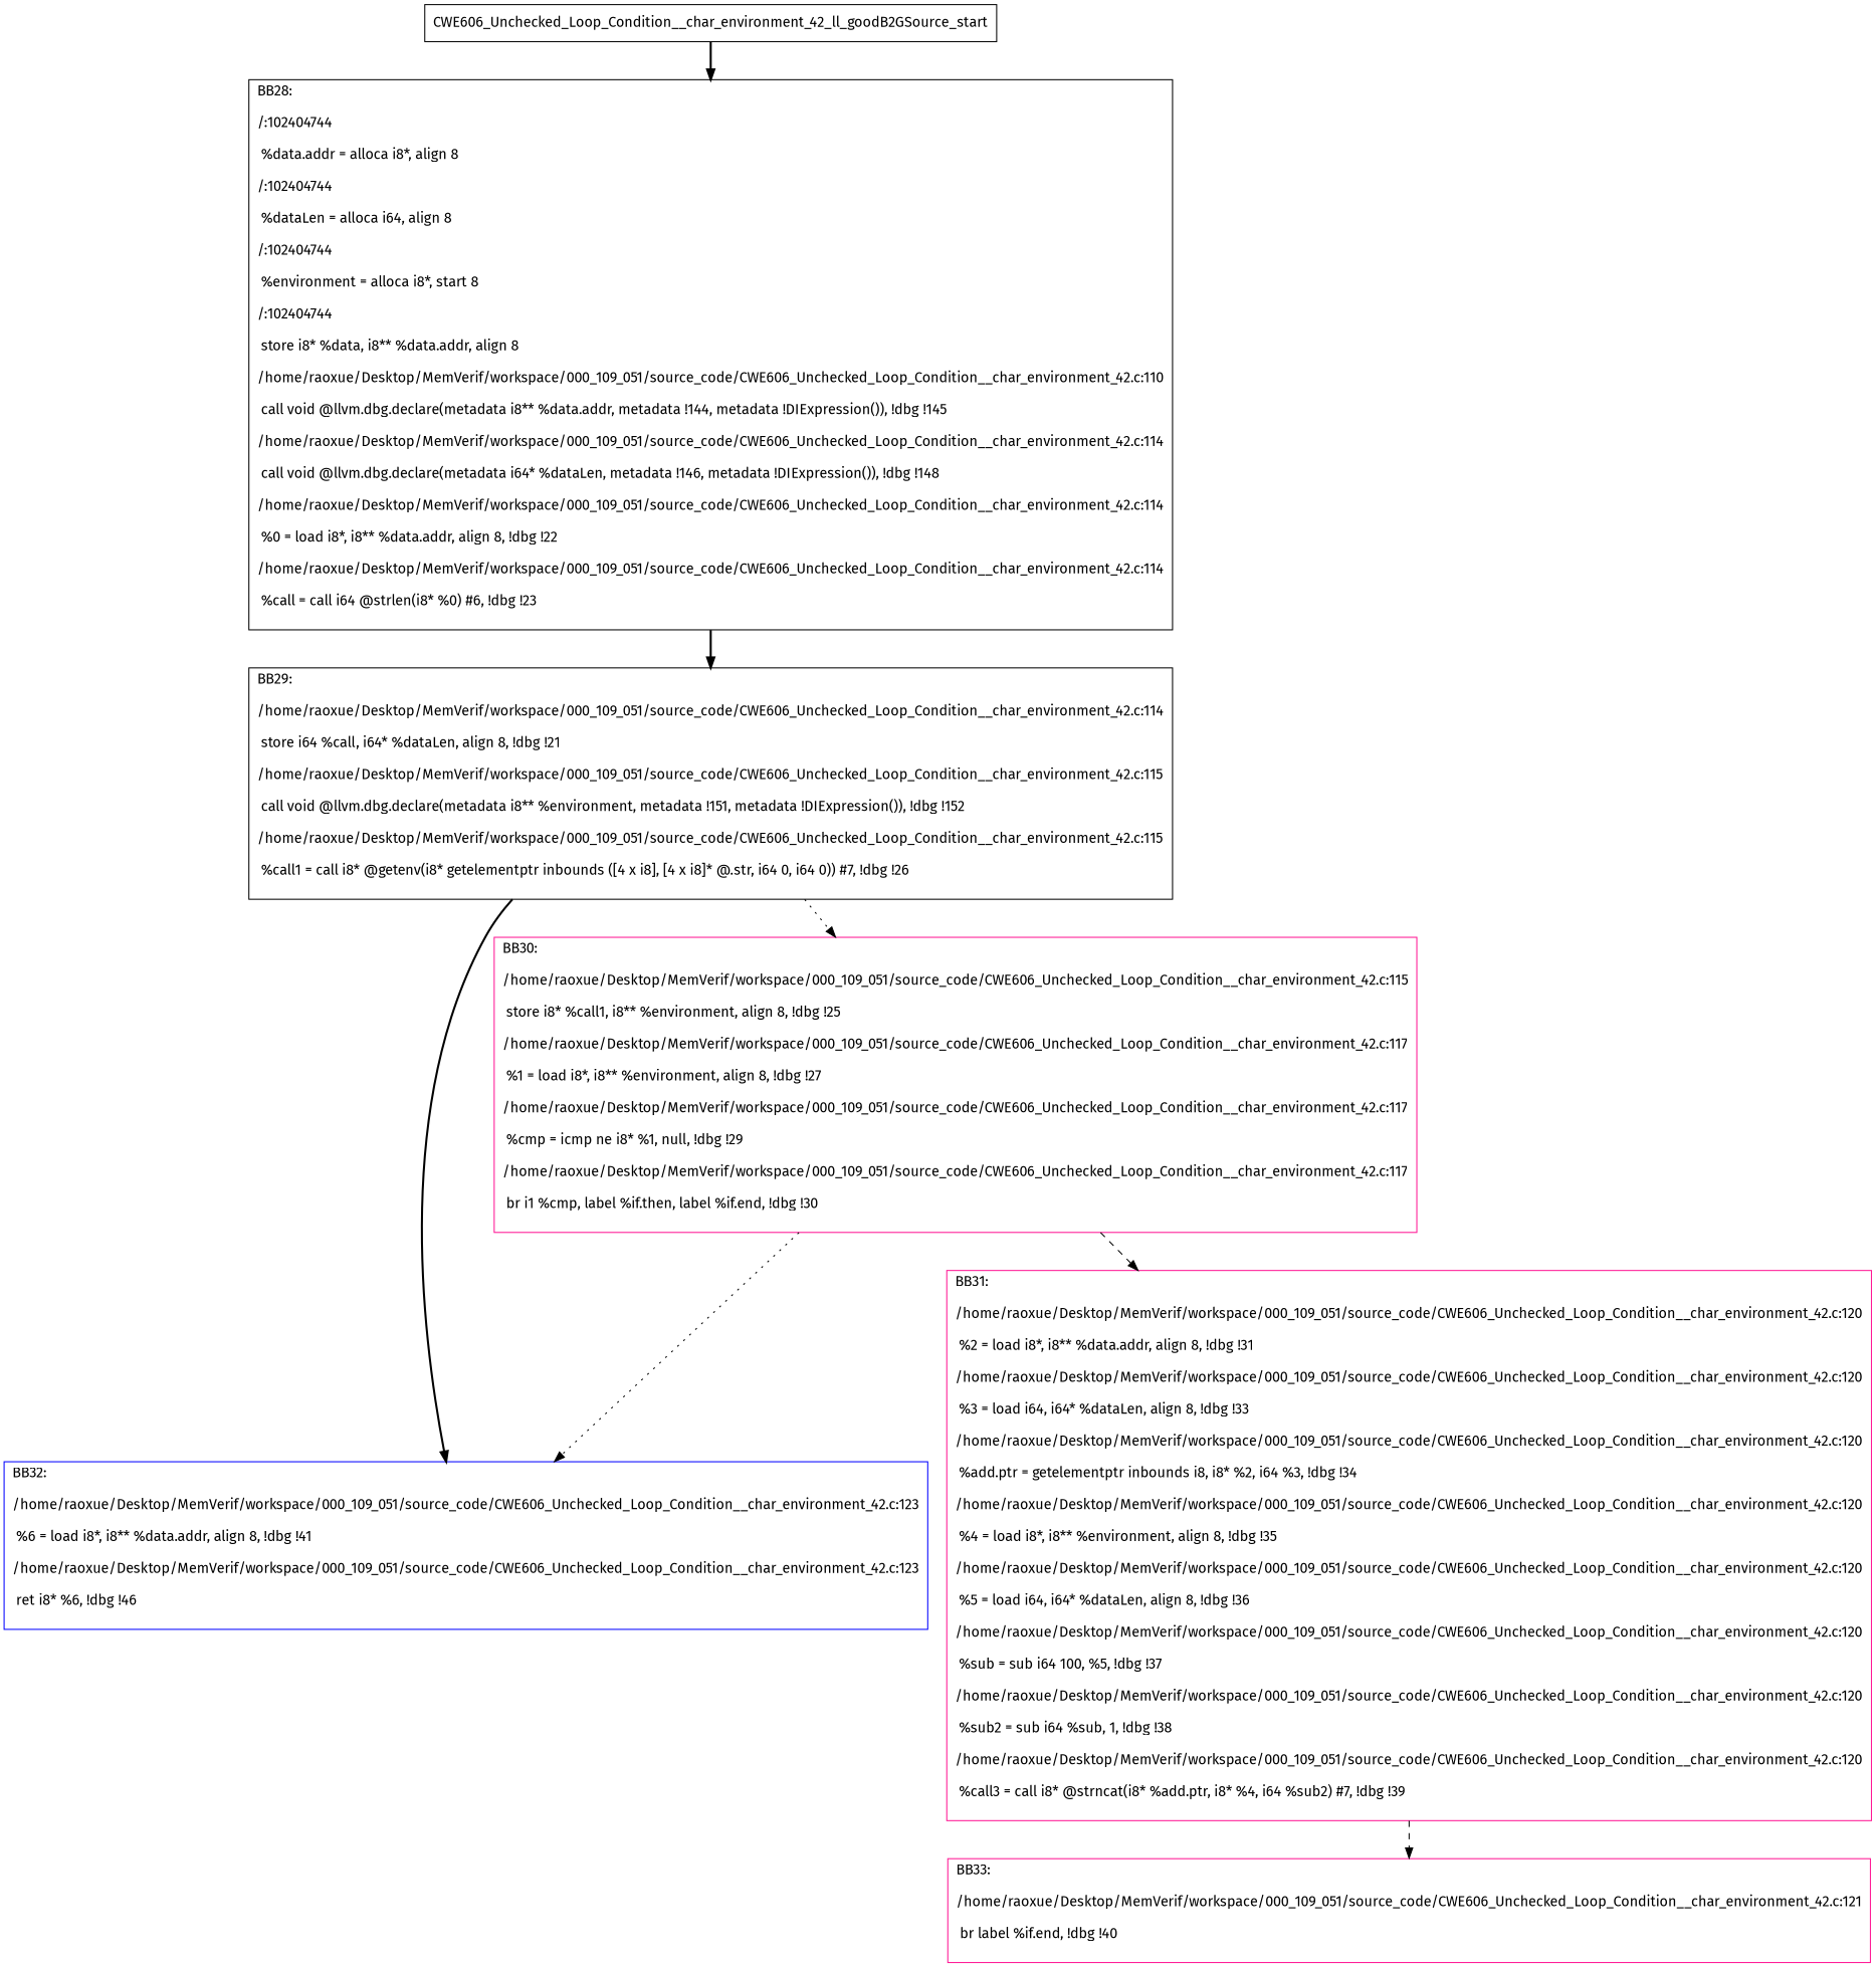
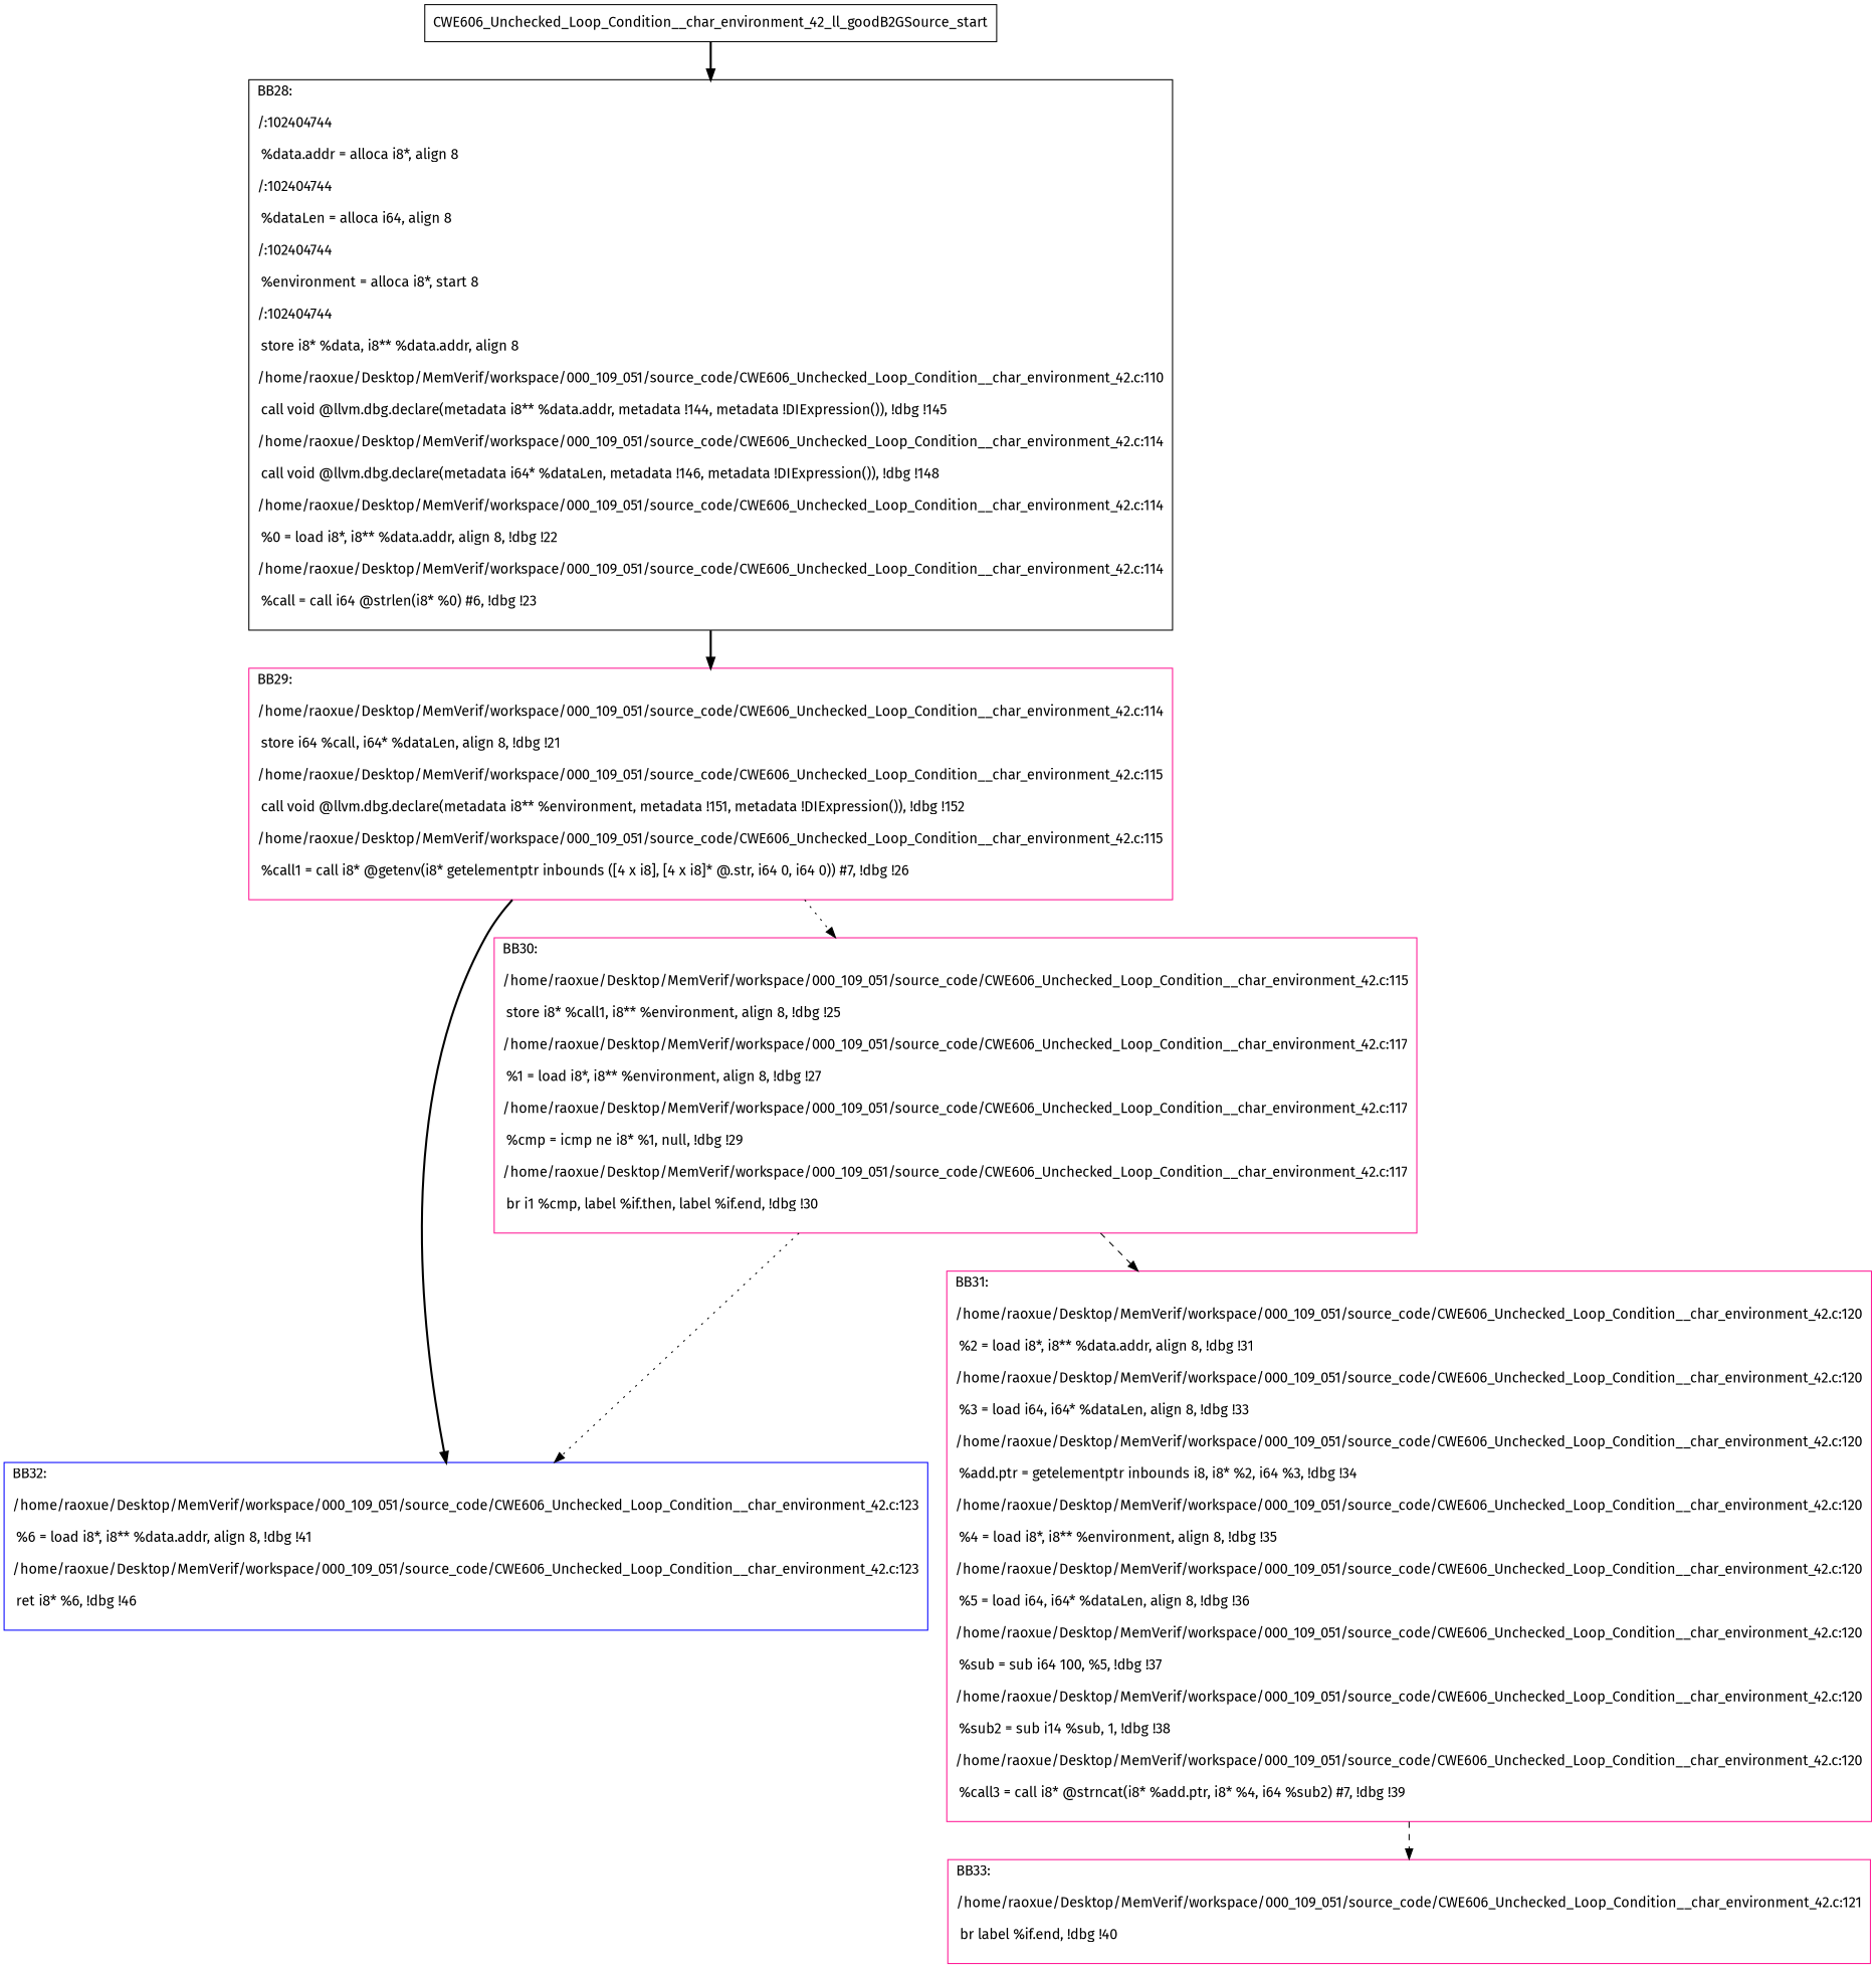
  digraph {
    fontname="Fira Sans"
    node [color=black fontname="Fira Sans" shape=record]
    edge [fontname="Fira Sans" style=bold]
    n1 [label="{CWE606_Unchecked_Loop_Condition__char_environment_42_ll_goodB2GSource_start}"]
    n2 [label="{BB28:\l\l/:102404744\l\n  %data.addr = alloca i8*, align 8\l\n/:102404744\l\n  %dataLen = alloca i64, align 8\l\n/:102404744\l\n  %environment = alloca i8*, start 8\l\n/:102404744\l\n  store i8* %data, i8** %data.addr, align 8\l\n/home/raoxue/Desktop/MemVerif/workspace/000_109_051/source_code/CWE606_Unchecked_Loop_Condition__char_environment_42.c:110\l\n  call void @llvm.dbg.declare(metadata i8** %data.addr, metadata !144, metadata !DIExpression()), !dbg !145\l\n/home/raoxue/Desktop/MemVerif/workspace/000_109_051/source_code/CWE606_Unchecked_Loop_Condition__char_environment_42.c:114\l\n  call void @llvm.dbg.declare(metadata i64* %dataLen, metadata !146, metadata !DIExpression()), !dbg !148\l\n/home/raoxue/Desktop/MemVerif/workspace/000_109_051/source_code/CWE606_Unchecked_Loop_Condition__char_environment_42.c:114\l\n  %0 = load i8*, i8** %data.addr, align 8, !dbg !22\l\n/home/raoxue/Desktop/MemVerif/workspace/000_109_051/source_code/CWE606_Unchecked_Loop_Condition__char_environment_42.c:114\l\n  %call = call i64 @strlen(i8* %0) #6, !dbg !23\l\n}"]
-   n3 [label="{BB29:\l\l/home/raoxue/Desktop/MemVerif/workspace/000_109_051/source_code/CWE606_Unchecked_Loop_Condition__char_environment_42.c:114\l\n  store i64 %call, i64* %dataLen, align 8, !dbg !21\l\n/home/raoxue/Desktop/MemVerif/workspace/000_109_051/source_code/CWE606_Unchecked_Loop_Condition__char_environment_42.c:115\l\n  call void @llvm.dbg.declare(metadata i8** %environment, metadata !151, metadata !DIExpression()), !dbg !152\l\n/home/raoxue/Desktop/MemVerif/workspace/000_109_051/source_code/CWE606_Unchecked_Loop_Condition__char_environment_42.c:115\l\n  %call1 = call i8* @getenv(i8* getelementptr inbounds ([4 x i8], [4 x i8]* @.str, i64 0, i64 0)) #7, !dbg !26\l\n}"]
+   n3 [color=deeppink label="{BB29:\l\l/home/raoxue/Desktop/MemVerif/workspace/000_109_051/source_code/CWE606_Unchecked_Loop_Condition__char_environment_42.c:114\l\n  store i64 %call, i64* %dataLen, align 8, !dbg !21\l\n/home/raoxue/Desktop/MemVerif/workspace/000_109_051/source_code/CWE606_Unchecked_Loop_Condition__char_environment_42.c:115\l\n  call void @llvm.dbg.declare(metadata i8** %environment, metadata !151, metadata !DIExpression()), !dbg !152\l\n/home/raoxue/Desktop/MemVerif/workspace/000_109_051/source_code/CWE606_Unchecked_Loop_Condition__char_environment_42.c:115\l\n  %call1 = call i8* @getenv(i8* getelementptr inbounds ([4 x i8], [4 x i8]* @.str, i64 0, i64 0)) #7, !dbg !26\l\n}"]
    n4 [color=deeppink label="{BB30:\l\l/home/raoxue/Desktop/MemVerif/workspace/000_109_051/source_code/CWE606_Unchecked_Loop_Condition__char_environment_42.c:115\l\n  store i8* %call1, i8** %environment, align 8, !dbg !25\l\n/home/raoxue/Desktop/MemVerif/workspace/000_109_051/source_code/CWE606_Unchecked_Loop_Condition__char_environment_42.c:117\l\n  %1 = load i8*, i8** %environment, align 8, !dbg !27\l\n/home/raoxue/Desktop/MemVerif/workspace/000_109_051/source_code/CWE606_Unchecked_Loop_Condition__char_environment_42.c:117\l\n  %cmp = icmp ne i8* %1, null, !dbg !29\l\n/home/raoxue/Desktop/MemVerif/workspace/000_109_051/source_code/CWE606_Unchecked_Loop_Condition__char_environment_42.c:117\l\n  br i1 %cmp, label %if.then, label %if.end, !dbg !30\l\n}"]
    n5 [color=blue label="{BB32:\l\l/home/raoxue/Desktop/MemVerif/workspace/000_109_051/source_code/CWE606_Unchecked_Loop_Condition__char_environment_42.c:123\l\n  %6 = load i8*, i8** %data.addr, align 8, !dbg !41\l\n/home/raoxue/Desktop/MemVerif/workspace/000_109_051/source_code/CWE606_Unchecked_Loop_Condition__char_environment_42.c:123\l\n  ret i8* %6, !dbg !46\l\n}"]
-   n6 [color=deeppink label="{BB31:\l\l/home/raoxue/Desktop/MemVerif/workspace/000_109_051/source_code/CWE606_Unchecked_Loop_Condition__char_environment_42.c:120\l\n  %2 = load i8*, i8** %data.addr, align 8, !dbg !31\l\n/home/raoxue/Desktop/MemVerif/workspace/000_109_051/source_code/CWE606_Unchecked_Loop_Condition__char_environment_42.c:120\l\n  %3 = load i64, i64* %dataLen, align 8, !dbg !33\l\n/home/raoxue/Desktop/MemVerif/workspace/000_109_051/source_code/CWE606_Unchecked_Loop_Condition__char_environment_42.c:120\l\n  %add.ptr = getelementptr inbounds i8, i8* %2, i64 %3, !dbg !34\l\n/home/raoxue/Desktop/MemVerif/workspace/000_109_051/source_code/CWE606_Unchecked_Loop_Condition__char_environment_42.c:120\l\n  %4 = load i8*, i8** %environment, align 8, !dbg !35\l\n/home/raoxue/Desktop/MemVerif/workspace/000_109_051/source_code/CWE606_Unchecked_Loop_Condition__char_environment_42.c:120\l\n  %5 = load i64, i64* %dataLen, align 8, !dbg !36\l\n/home/raoxue/Desktop/MemVerif/workspace/000_109_051/source_code/CWE606_Unchecked_Loop_Condition__char_environment_42.c:120\l\n  %sub = sub i64 100, %5, !dbg !37\l\n/home/raoxue/Desktop/MemVerif/workspace/000_109_051/source_code/CWE606_Unchecked_Loop_Condition__char_environment_42.c:120\l\n  %sub2 = sub i64 %sub, 1, !dbg !38\l\n/home/raoxue/Desktop/MemVerif/workspace/000_109_051/source_code/CWE606_Unchecked_Loop_Condition__char_environment_42.c:120\l\n  %call3 = call i8* @strncat(i8* %add.ptr, i8* %4, i64 %sub2) #7, !dbg !39\l\n}"]
+   n6 [color=deeppink label="{BB31:\l\l/home/raoxue/Desktop/MemVerif/workspace/000_109_051/source_code/CWE606_Unchecked_Loop_Condition__char_environment_42.c:120\l\n  %2 = load i8*, i8** %data.addr, align 8, !dbg !31\l\n/home/raoxue/Desktop/MemVerif/workspace/000_109_051/source_code/CWE606_Unchecked_Loop_Condition__char_environment_42.c:120\l\n  %3 = load i64, i64* %dataLen, align 8, !dbg !33\l\n/home/raoxue/Desktop/MemVerif/workspace/000_109_051/source_code/CWE606_Unchecked_Loop_Condition__char_environment_42.c:120\l\n  %add.ptr = getelementptr inbounds i8, i8* %2, i64 %3, !dbg !34\l\n/home/raoxue/Desktop/MemVerif/workspace/000_109_051/source_code/CWE606_Unchecked_Loop_Condition__char_environment_42.c:120\l\n  %4 = load i8*, i8** %environment, align 8, !dbg !35\l\n/home/raoxue/Desktop/MemVerif/workspace/000_109_051/source_code/CWE606_Unchecked_Loop_Condition__char_environment_42.c:120\l\n  %5 = load i64, i64* %dataLen, align 8, !dbg !36\l\n/home/raoxue/Desktop/MemVerif/workspace/000_109_051/source_code/CWE606_Unchecked_Loop_Condition__char_environment_42.c:120\l\n  %sub = sub i64 100, %5, !dbg !37\l\n/home/raoxue/Desktop/MemVerif/workspace/000_109_051/source_code/CWE606_Unchecked_Loop_Condition__char_environment_42.c:120\l\n  %sub2 = sub i14 %sub, 1, !dbg !38\l\n/home/raoxue/Desktop/MemVerif/workspace/000_109_051/source_code/CWE606_Unchecked_Loop_Condition__char_environment_42.c:120\l\n  %call3 = call i8* @strncat(i8* %add.ptr, i8* %4, i64 %sub2) #7, !dbg !39\l\n}"]
    n7 [color=deeppink label="{BB33:\l\l/home/raoxue/Desktop/MemVerif/workspace/000_109_051/source_code/CWE606_Unchecked_Loop_Condition__char_environment_42.c:121\l\n  br label %if.end, !dbg !40\l\n}"]
    n1 -> n2
    n2 -> n3
    n3 -> n4 [style=dotted]
    n3 -> n5
    n4 -> n5 [style=dotted]
    n4 -> n6 [style=dashed]
    n6 -> n7 [style=dashed]
  }
